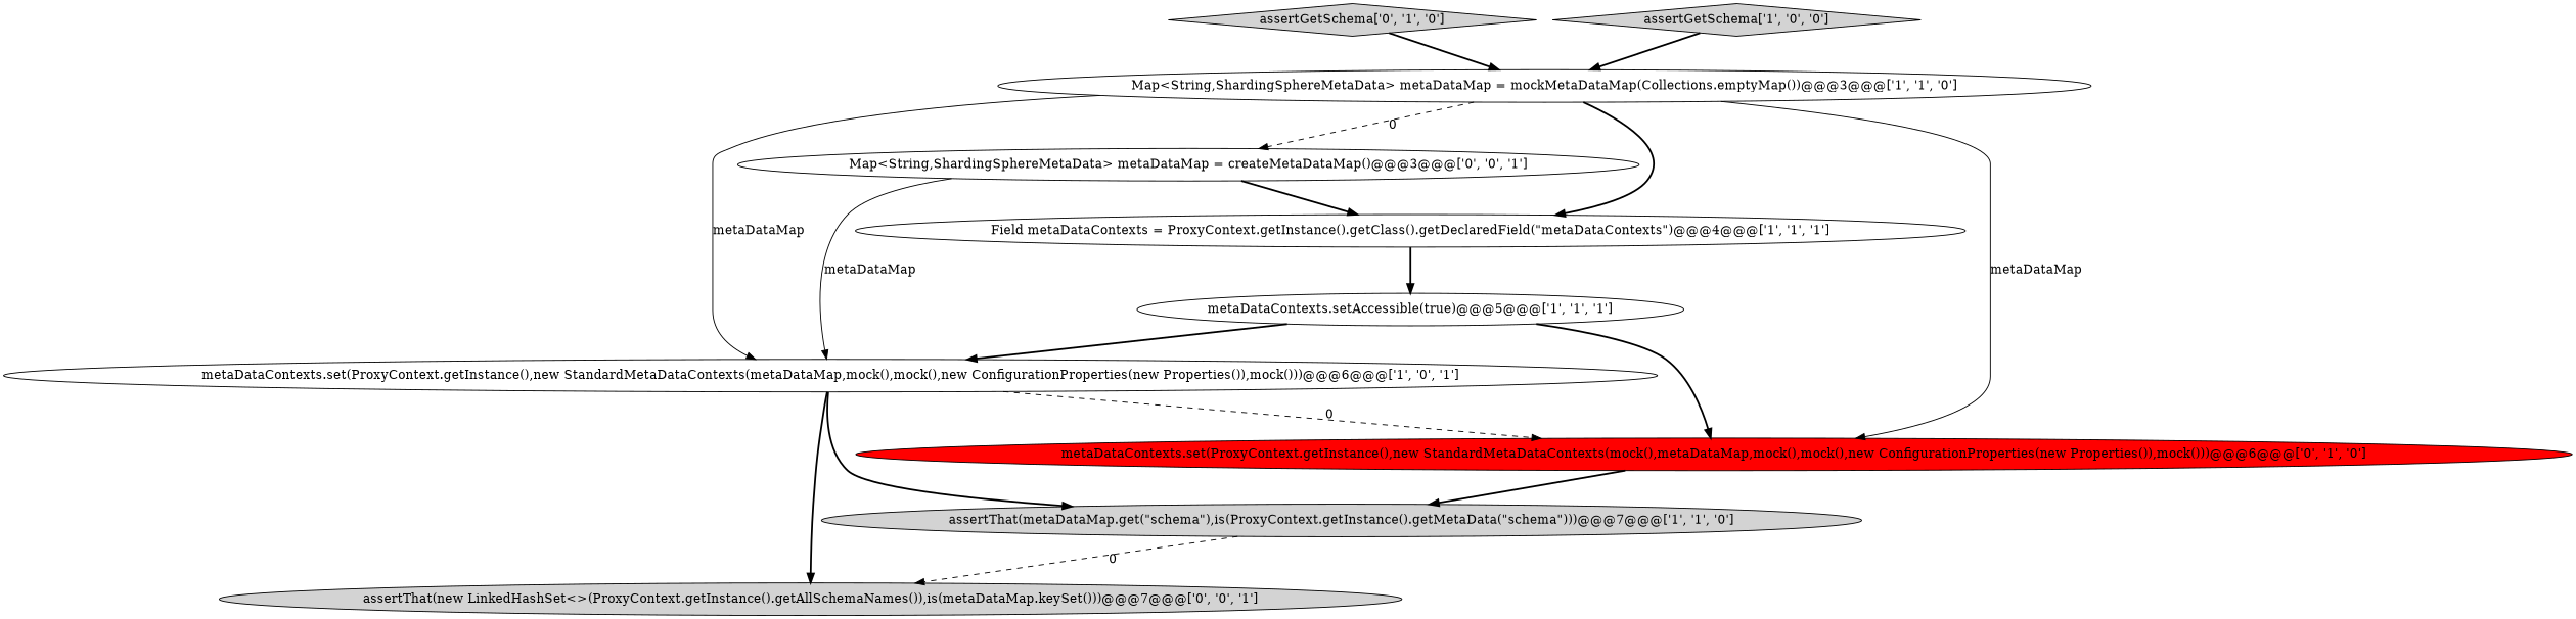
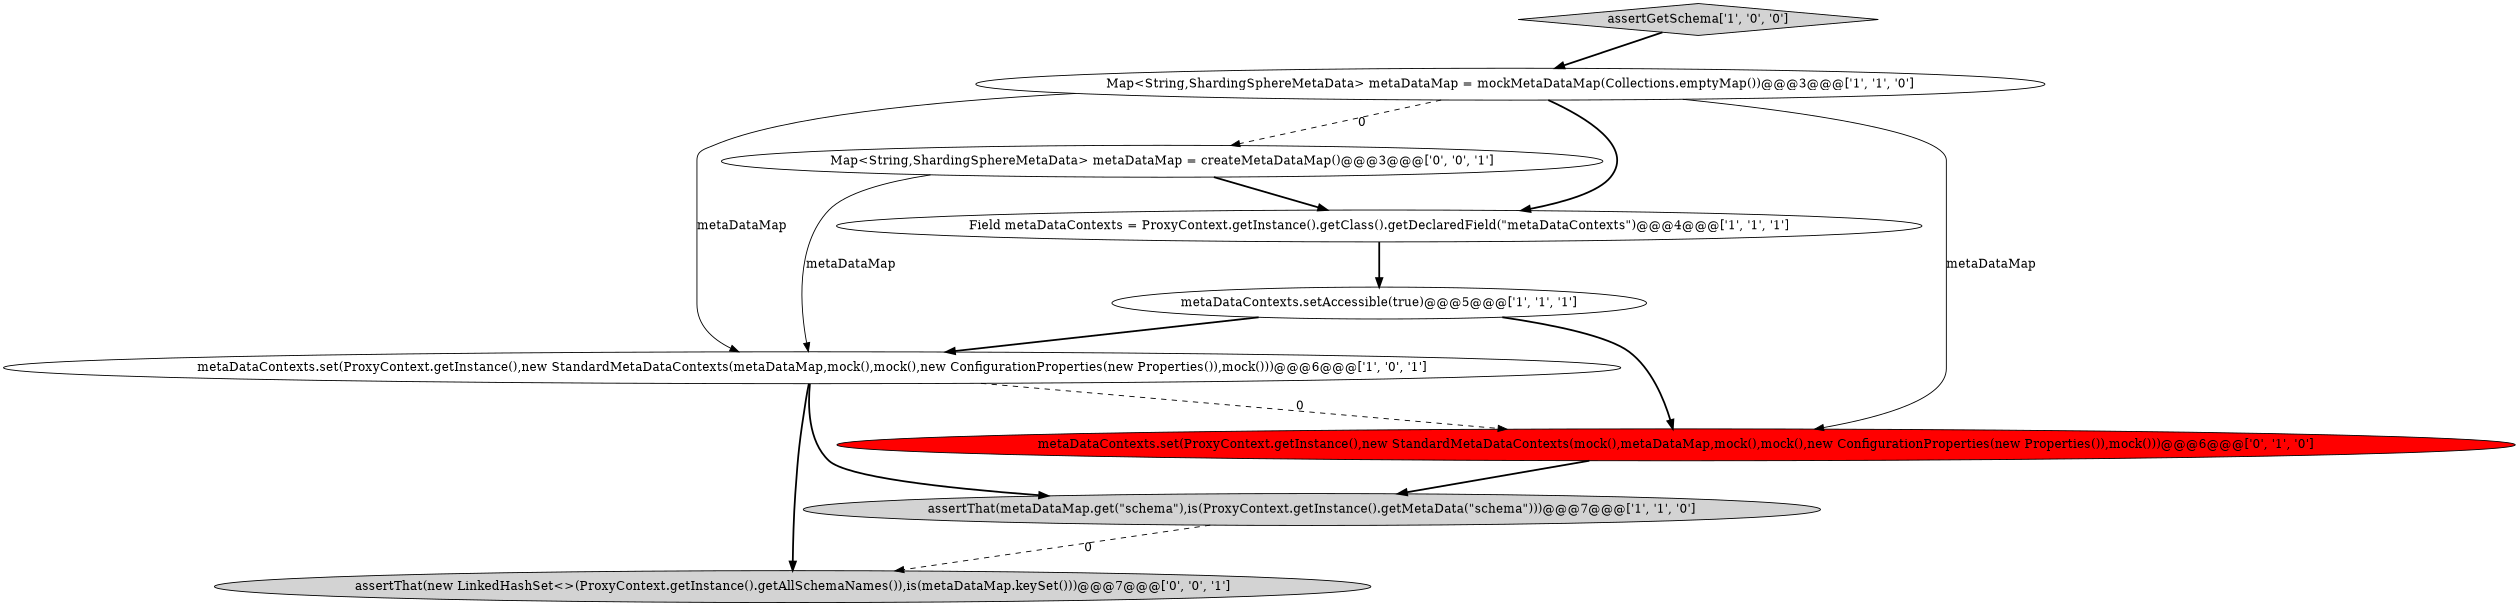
  digraph {
    node [fillcolor=white shape=ellipse style=filled]
    edge [style=bold]
-   n1 [fillcolor=lightgray label="assertGetSchema['0', '1', '0']" shape=diamond]
    n2 [label="Map<String,ShardingSphereMetaData> metaDataMap = mockMetaDataMap(Collections.emptyMap())@@@3@@@['1', '1', '0']"]
    n3 [label="Field metaDataContexts = ProxyContext.getInstance().getClass().getDeclaredField(\"metaDataContexts\")@@@4@@@['1', '1', '1']"]
    n4 [fillcolor=red label="metaDataContexts.set(ProxyContext.getInstance(),new StandardMetaDataContexts(mock(),metaDataMap,mock(),mock(),new ConfigurationProperties(new Properties()),mock()))@@@6@@@['0', '1', '0']"]
    n5 [label="metaDataContexts.set(ProxyContext.getInstance(),new StandardMetaDataContexts(metaDataMap,mock(),mock(),new ConfigurationProperties(new Properties()),mock()))@@@6@@@['1', '0', '1']"]
    n6 [label="Map<String,ShardingSphereMetaData> metaDataMap = createMetaDataMap()@@@3@@@['0', '0', '1']"]
    n7 [label="metaDataContexts.setAccessible(true)@@@5@@@['1', '1', '1']"]
    n8 [fillcolor=lightgray label="assertThat(metaDataMap.get(\"schema\"),is(ProxyContext.getInstance().getMetaData(\"schema\")))@@@7@@@['1', '1', '0']"]
    n9 [fillcolor=lightgray label="assertThat(new LinkedHashSet<>(ProxyContext.getInstance().getAllSchemaNames()),is(metaDataMap.keySet()))@@@7@@@['0', '0', '1']"]
    n10 [fillcolor=lightgray label="assertGetSchema['1', '0', '0']" shape=diamond]
-   n1 -> n2
    n2 -> n3
    n2 -> n4 [label=metaDataMap style=solid]
    n2 -> n5 [label=metaDataMap style=solid]
    n2 -> n6 [label=0 style=dashed]
    n3 -> n7
    n4 -> n8
    n5 -> n4 [label=0 style=dashed]
    n5 -> n8
    n5 -> n9
    n6 -> n3
    n6 -> n5 [label=metaDataMap style=solid]
    n7 -> n4
    n7 -> n5
    n8 -> n9 [label=0 style=dashed]
    n10 -> n2
  }
